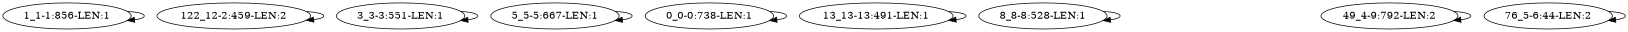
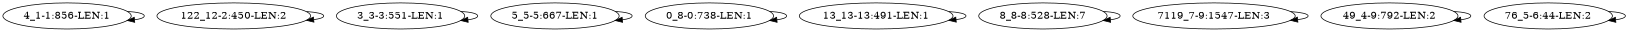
  digraph {
-   "1_1-1:856-LEN:1"
-   "122_12-2:450-LEN:2" [label="122_12-2:459-LEN:2"]
+   "1_1-1:856-LEN:1" [label="4_1-1:856-LEN:1"]
+   "122_12-2:450-LEN:2"
    "3_3-3:551-LEN:1"
    "5_5-5:667-LEN:1"
-   "0_0-0:738-LEN:1"
+   "0_0-0:738-LEN:1" [label="0_8-0:738-LEN:1"]
    "13_13-13:491-LEN:1"
-   "8_8-8:528-LEN:1"
+   "8_8-8:528-LEN:1" [label="8_8-8:528-LEN:7"]
+   "7119_7-9:1547-LEN:3"
    "49_4-9:792-LEN:2"
    n10 [label="76_5-6:44-LEN:2"]
    "1_1-1:856-LEN:1" -> "1_1-1:856-LEN:1"
    "122_12-2:450-LEN:2" -> "122_12-2:450-LEN:2"
    "3_3-3:551-LEN:1" -> "3_3-3:551-LEN:1"
    "5_5-5:667-LEN:1" -> "5_5-5:667-LEN:1"
    "0_0-0:738-LEN:1" -> "0_0-0:738-LEN:1"
    "13_13-13:491-LEN:1" -> "13_13-13:491-LEN:1"
    "8_8-8:528-LEN:1" -> "8_8-8:528-LEN:1"
+   "7119_7-9:1547-LEN:3" -> "7119_7-9:1547-LEN:3"
    "49_4-9:792-LEN:2" -> "49_4-9:792-LEN:2"
    n10 -> n10
  }
